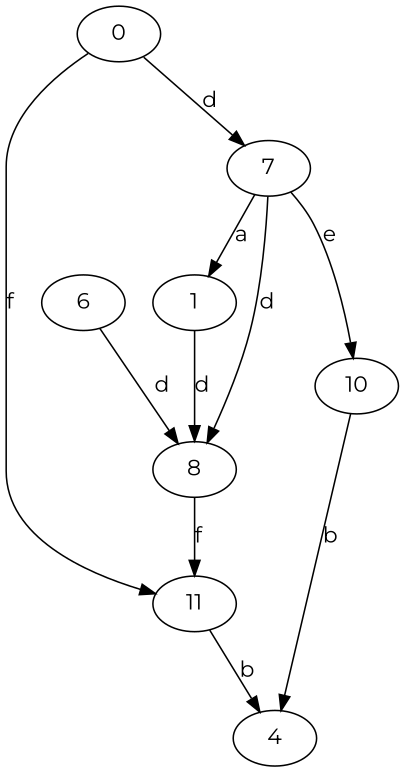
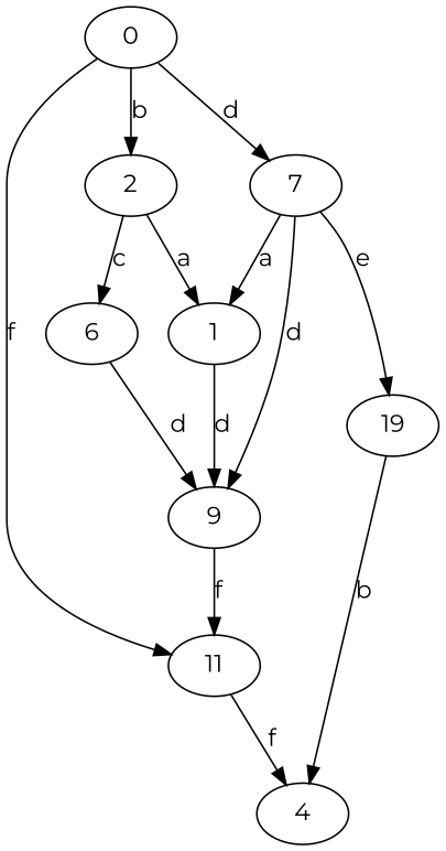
  strict digraph {
    fontname=Montserrat
    node [fontname=Montserrat]
    edge [fontname=Montserrat]
    0
+   2
    7
    11
    1
    6
-   8
-   10
+   8 [label=9]
+   10 [label=19]
    4
+   0 -> 2 [label=b]
    0 -> 7 [label=d]
    0 -> 11 [label=f]
+   2 -> 1 [label=a]
+   2 -> 6 [label=c]
    7 -> 1 [label=a]
    7 -> 8 [label=d]
    7 -> 10 [label=e]
-   11 -> 4 [label=b]
+   11 -> 4 [label=f]
    1 -> 8 [label=d]
    6 -> 8 [label=d]
    8 -> 11 [label=f]
    10 -> 4 [label=b]
  }
